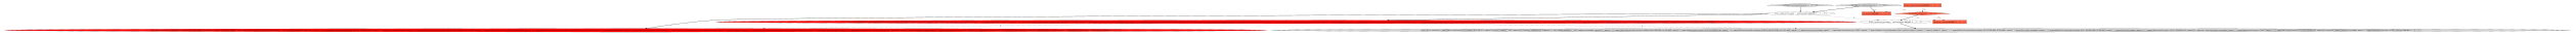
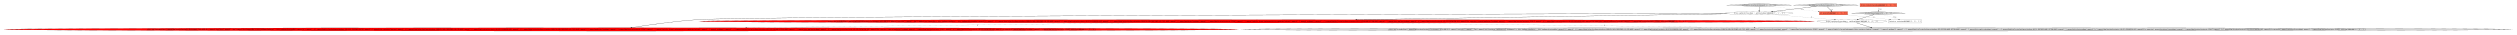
  digraph {
    fontname="JetBrains Mono"
    node [fillcolor=lightgray fontname="JetBrains Mono" shape=ellipse style=filled]
    edge [fontname="JetBrains Mono" style=bold]
    n1 [fillcolor=red label="return new StringBuilder().append(ApplicationConstants.Environment.JAVA_HOME.$()).append(\"/bin/java\").append(\" -Xmx\").append((int)(memoryMbs * this.jvmMemoryXmxRatio) - this.jvmMemoryOverheadMbs).append(\"M\").append(\" -D\").append(GobblinYarnConfigurationKeys.GOBBLIN_YARN_CONTAINER_LOG_DIR_NAME).append(\"=\").append(ApplicationConstants.LOG_DIR_EXPANSION_VAR).append(\" -D\").append(GobblinYarnConfigurationKeys.GOBBLIN_YARN_CONTAINER_LOG_FILE_NAME).append(\"=\").append(appMasterClassName).append(\".\").append(ApplicationConstants.STDOUT).append(\" \").append(JvmUtils.formatJvmArguments(this.appMasterJvmArgs)).append(\" \").append(.getName()).append(\" --\").append(GobblinClusterConfigurationKeys.APPLICATION_NAME_OPTION_NAME).append(\" \").append(this.applicationName).append(\" 1>\").append(ApplicationConstants.LOG_DIR_EXPANSION_VAR).append(File.separator).append(appMasterClassName).append(\".\").append(ApplicationConstants.STDOUT).append(\" 2>\").append(ApplicationConstants.LOG_DIR_EXPANSION_VAR).append(File.separator).append(appMasterClassName).append(\".\").append(ApplicationConstants.STDERR).toString()@@@4@@@['1', '0', '0']"]
    n2 [fillcolor=red label="return new StringBuilder().append(ApplicationConstants.Environment.JAVA_HOME.$()).append(\"/bin/java\").append(\" -Xmx\").append((int)(memoryMbs * this.jvmMemoryXmxRatio) - this.jvmMemoryOverheadMbs).append(\"M\").append(\" -D\").append(GobblinYarnConfigurationKeys.JVM_USER_TIMEZONE_CONFIG).append(\"=\").append(this.containerTimezone).append(\" -D\").append(GobblinYarnConfigurationKeys.GOBBLIN_YARN_CONTAINER_LOG_DIR_NAME).append(\"=\").append(ApplicationConstants.LOG_DIR_EXPANSION_VAR).append(\" -D\").append(GobblinYarnConfigurationKeys.GOBBLIN_YARN_CONTAINER_LOG_FILE_NAME).append(\"=\").append(appMasterClassName).append(\".\").append(ApplicationConstants.STDOUT).append(\" \").append(JvmUtils.formatJvmArguments(this.appMasterJvmArgs)).append(\" \").append(.getName()).append(\" --\").append(GobblinClusterConfigurationKeys.APPLICATION_NAME_OPTION_NAME).append(\" \").append(this.applicationName).append(\" 1>\").append(ApplicationConstants.LOG_DIR_EXPANSION_VAR).append(File.separator).append(appMasterClassName).append(\".\").append(ApplicationConstants.STDOUT).append(\" 2>\").append(ApplicationConstants.LOG_DIR_EXPANSION_VAR).append(File.separator).append(appMasterClassName).append(\".\").append(ApplicationConstants.STDERR).toString()@@@4@@@['0', '1', '0']"]
    n3 [label="return new StringBuilder().append(ApplicationConstants.Environment.JAVA_HOME.$()).append(\"/bin/java\").append(\" -Xmx\").append((int)(container.getResource().getMemory() * this.jvmMemoryXmxRatio) - this.jvmMemoryOverheadMbs).append(\"M\").append(\" -D\").append(GobblinYarnConfigurationKeys.GOBBLIN_YARN_CONTAINER_LOG_DIR_NAME).append(\"=\").append(ApplicationConstants.LOG_DIR_EXPANSION_VAR).append(\" -D\").append(GobblinYarnConfigurationKeys.GOBBLIN_YARN_CONTAINER_LOG_FILE_NAME).append(\"=\").append(containerProcessName).append(\".\").append(ApplicationConstants.STDOUT).append(\" \").append(JvmUtils.formatJvmArguments(this.containerJvmArgs)).append(\" \").append(.getName()).append(\" --\").append(GobblinClusterConfigurationKeys.APPLICATION_NAME_OPTION_NAME).append(\" \").append(this.applicationName).append(\" --\").append(GobblinClusterConfigurationKeys.HELIX_INSTANCE_NAME_OPTION_NAME).append(\" \").append(helixInstanceName).append(\" 1>\").append(ApplicationConstants.LOG_DIR_EXPANSION_VAR).append(File.separator).append(containerProcessName).append(\".\").append(ApplicationConstants.STDOUT).append(\" 2>\").append(ApplicationConstants.LOG_DIR_EXPANSION_VAR).append(File.separator).append(containerProcessName).append(\".\").append(ApplicationConstants.STDERR).toString()@@@4@@@['0', '0', '1']"]
    n4 [label="buildApplicationMasterCommand['0', '1', '0']" shape=diamond]
    n5 [fillcolor=white label="String appMasterClassName = .getSimpleName()@@@3@@@['1', '1', '0']"]
    n6 [fillcolor=tomato label="int memoryMbs@@@2@@@['1', '1', '0']" shape=box]
    n7 [fillcolor=white label="String containerProcessName = .getSimpleName()@@@3@@@['0', '0', '1']"]
-   n8 [fillcolor=tomato label="Container container@@@2@@@['0', '0', '1']" shape=box]
+   n8 [fillcolor=white label="Container container@@@2@@@['0', '0', '1']" shape=box]
    n9 [label="buildApplicationMasterCommand['1', '0', '0']" shape=diamond]
-   n10 [fillcolor=tomato label="buildContainerCommand['0', '0', '1']" shape=diamond]
+   n10 [label="buildContainerCommand['0', '0', '1']" shape=diamond]
    n11 [fillcolor=tomato label="String helixInstanceName@@@2@@@['0', '0', '1']" shape=box]
    n1 -> n2 [label=0 style=dashed]
    n1 -> n3 [label=0 style=dashed]
    n4 -> n5
    n4 -> n6 [label=true]
    n5 -> n1
    n5 -> n2
    n5 -> n7 [label=0 style=dashed]
    n6 -> n8 [label=0 style=dashed]
    n7 -> n3
    n9 -> n5
-   n11 -> n6 [label=true style=dotted]
+   n9 -> n6 [label=true style=dotted]
    n10 -> n7
    n10 -> n8 [label=true style=dotted]
    n11 -> n10 [label=true style=dotted]
  }
